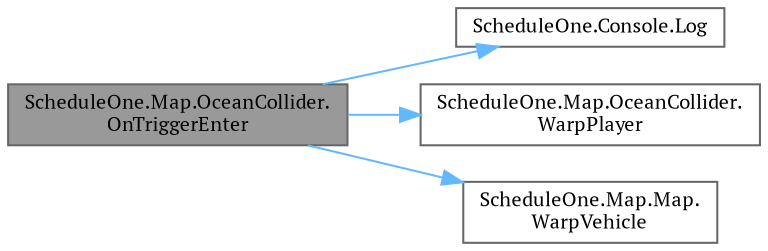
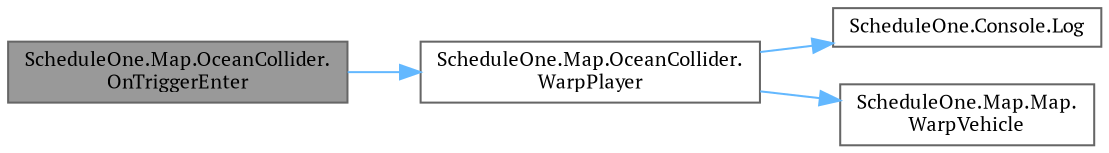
  digraph {
    fontname="PT Serif"
    rankdir=LR
    node [color=grey40 fillcolor=white fontname="PT Serif" fontsize=10 shape=box style=filled]
    edge [color=steelblue1 fontname="PT Serif" fontsize=10 labelfontname=Helvetica labelfontsize=10 style=solid]
    n1 [color=gray40 fillcolor=grey60 fontcolor=black height=0.2 label="ScheduleOne.Map.OceanCollider.\lOnTriggerEnter" width=0.4]
    n2 [height=0.2 label="ScheduleOne.Console.Log" width=0.4]
    n3 [height=0.2 label="ScheduleOne.Map.OceanCollider.\lWarpPlayer" width=0.4]
    n4 [height=0.2 label="ScheduleOne.Map.Map.\lWarpVehicle" width=0.4]
-   n1 -> n2
+   n3 -> n2
    n1 -> n3
-   n1 -> n4
+   n3 -> n4
  }
